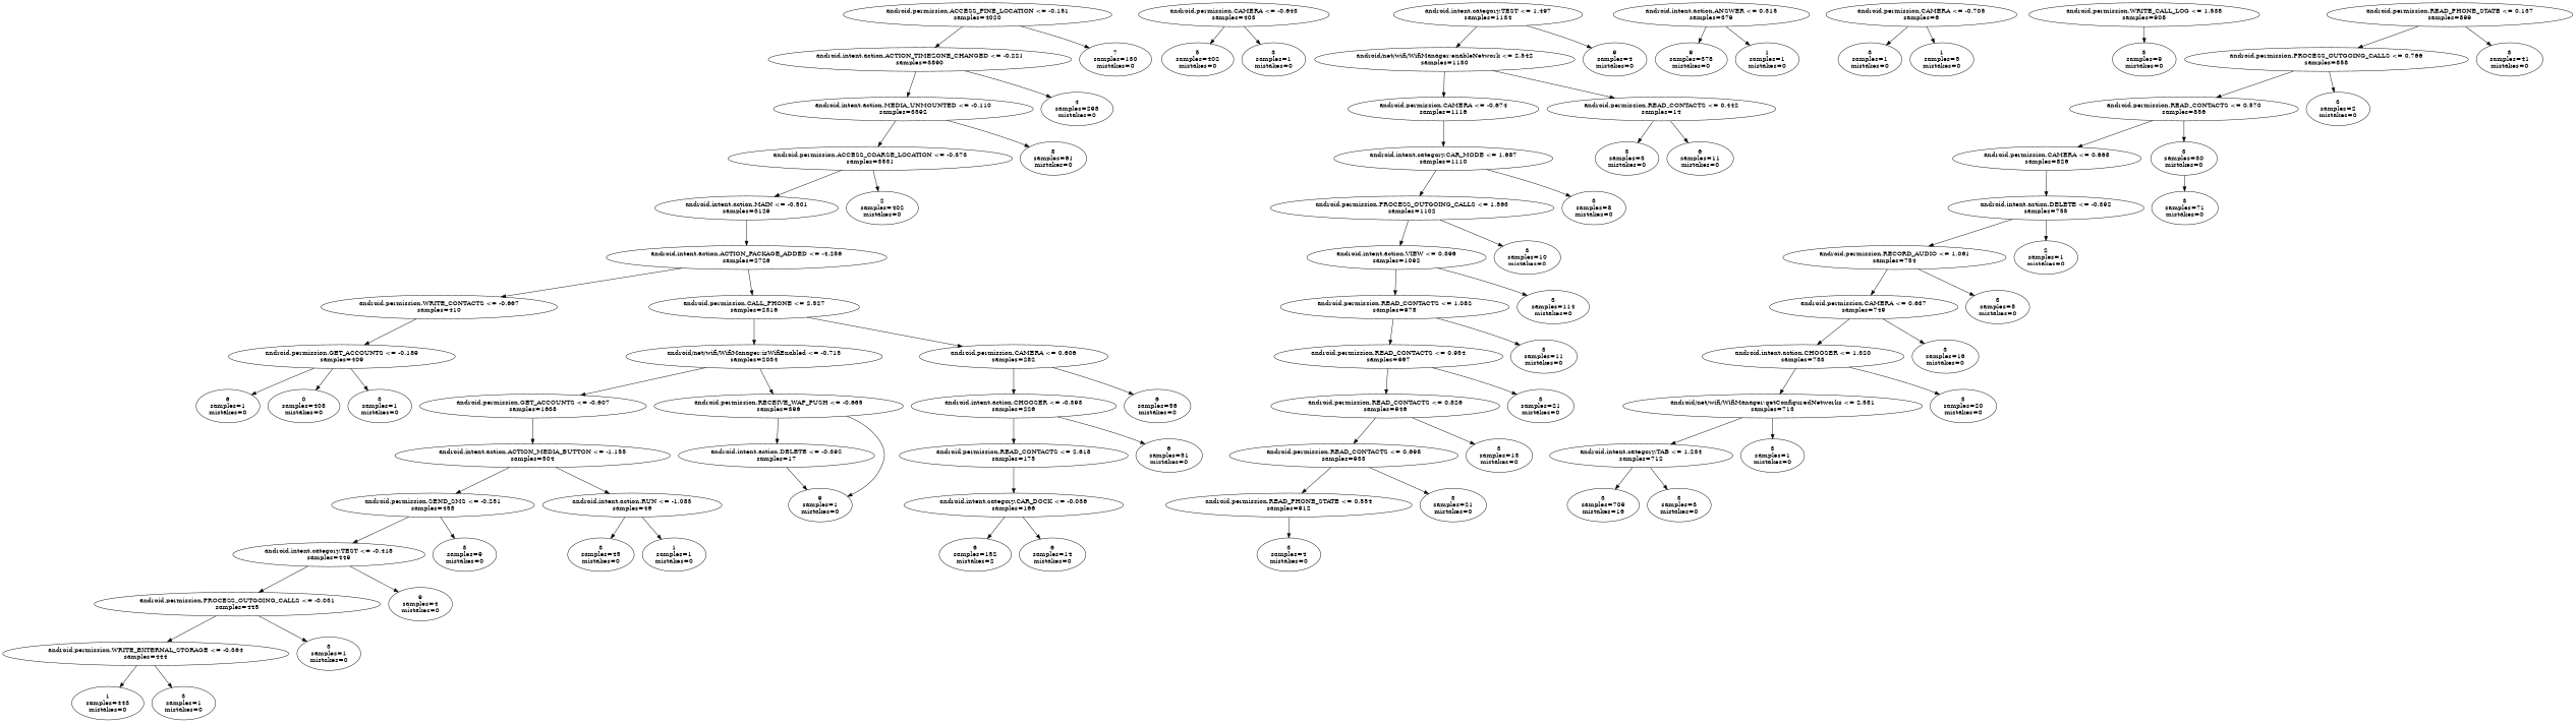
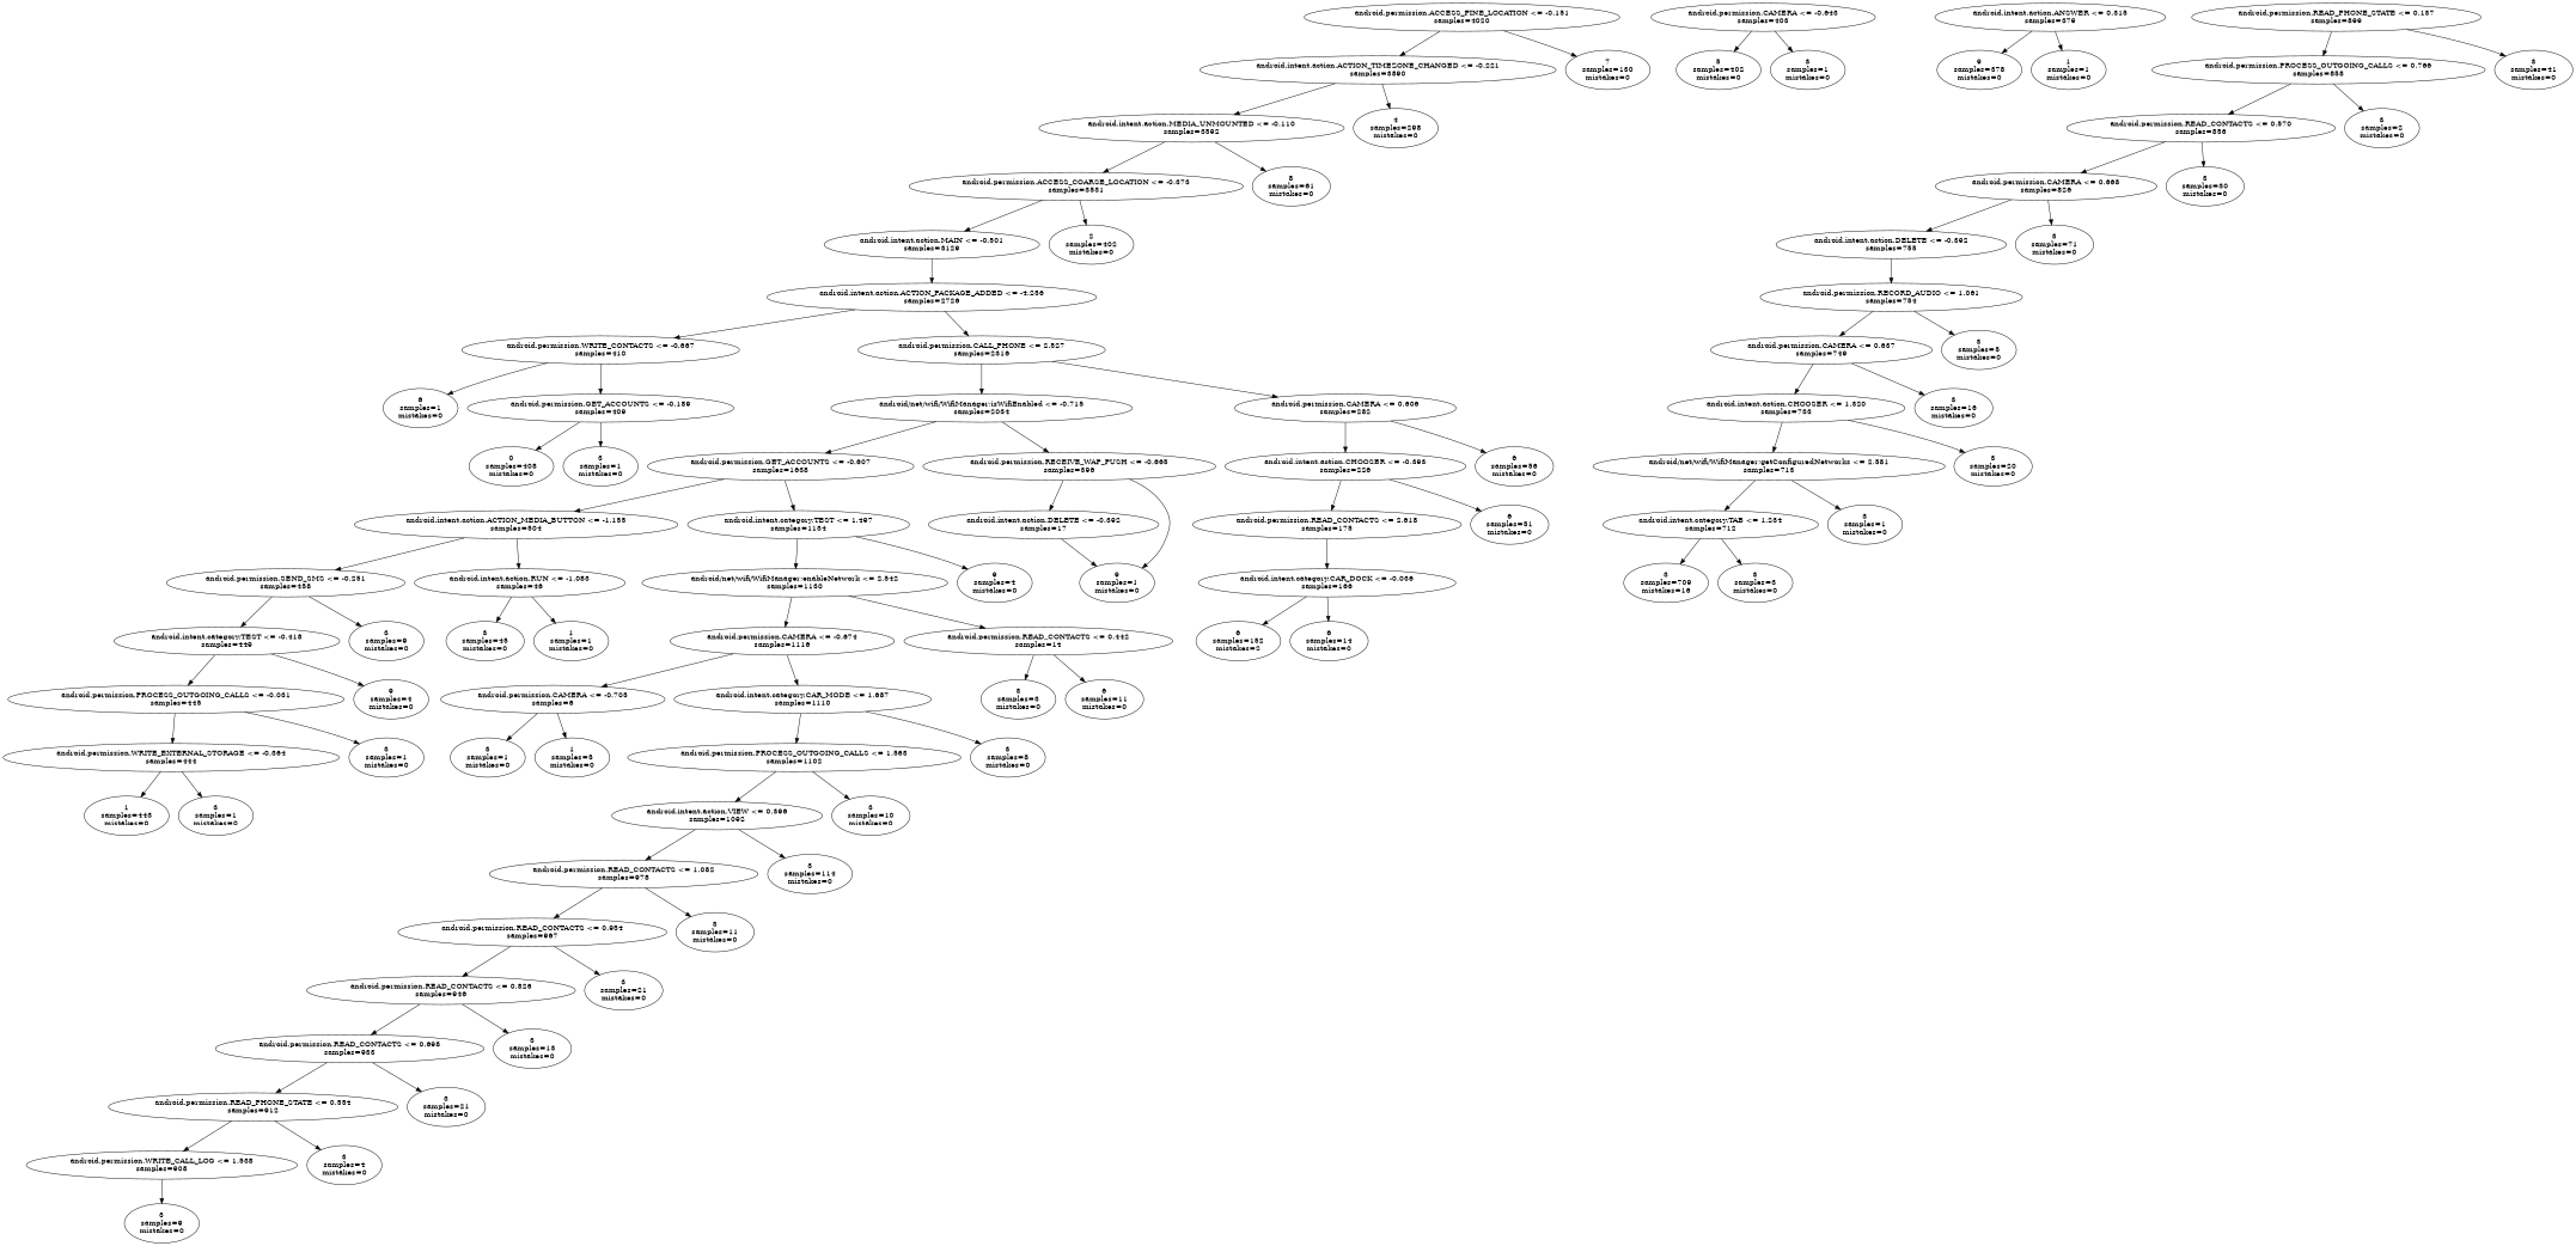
  digraph {
    n1 [label="android.permission.ACCESS_FINE_LOCATION <= -0.151\nsamples=\4020"]
    n2 [label="android.intent.action.ACTION_TIMEZONE_CHANGED <= -0.221\nsamples=\3890"]
    n3 [label="7\nsamples=\130\nmistakes=\0"]
    n4 [label="android.intent.action.MEDIA_UNMOUNTED <= -0.110\nsamples=\3592"]
    n5 [label="4\nsamples=\298\nmistakes=\0"]
    n6 [label="android.permission.ACCESS_COARSE_LOCATION <= -0.373\nsamples=\3531"]
    n7 [label="8\nsamples=\61\nmistakes=\0"]
    n8 [label="android.intent.action.MAIN <= -0.501\nsamples=\3129"]
    n9 [label="2\nsamples=\402\nmistakes=\0"]
    n10 [label="android.intent.action.ACTION_PACKAGE_ADDED <= -4.256\nsamples=\2726"]
    n11 [label="android.permission.WRITE_CONTACTS <= -0.667\nsamples=\410"]
    n12 [label="android.permission.CALL_PHONE <= 2.527\nsamples=\2316"]
    n13 [label="android.permission.CAMERA <= -0.643\nsamples=\403"]
    n14 [label="5\nsamples=\402\nmistakes=\0"]
    n15 [label="3\nsamples=\1\nmistakes=\0"]
    n16 [label="6\nsamples=\1\nmistakes=\0"]
    n17 [label="android.permission.GET_ACCOUNTS <= -0.189\nsamples=\409"]
    n18 [label="android/net/wifi/WifiManager;isWifiEnabled <= -0.715\nsamples=\2034"]
    n19 [label="android.permission.CAMERA <= 0.606\nsamples=\282"]
    n20 [label="0\nsamples=\408\nmistakes=\0"]
    n21 [label="3\nsamples=\1\nmistakes=\0"]
    n22 [label="android.permission.GET_ACCOUNTS <= -0.607\nsamples=\1638"]
    n23 [label="android.permission.RECEIVE_WAP_PUSH <= -0.665\nsamples=\396"]
    n24 [label="android.intent.action.CHOOSER <= -0.393\nsamples=\226"]
    n25 [label="6\nsamples=\56\nmistakes=\0"]
    n26 [label="android.intent.action.ACTION_MEDIA_BUTTON <= -1.155\nsamples=\504"]
    n27 [label="android.intent.category.TEST <= 1.497\nsamples=\1134"]
    n28 [label="android.intent.action.DELETE <= -0.392\nsamples=\17"]
    n29 [label="9\nsamples=\1\nmistakes=\0"]
    n30 [label="android.permission.READ_CONTACTS <= 2.618\nsamples=\175"]
    n31 [label="6\nsamples=\51\nmistakes=\0"]
    n32 [label="android.permission.SEND_SMS <= -0.251\nsamples=\458"]
    n33 [label="android.intent.action.RUN <= -1.083\nsamples=\46"]
    n34 [label="android/net/wifi/WifiManager;enableNetwork <= 2.542\nsamples=\1130"]
    n35 [label="9\nsamples=\4\nmistakes=\0"]
    n36 [label="android.intent.action.ANSWER <= 0.315\nsamples=\379"]
    n37 [label="9\nsamples=\378\nmistakes=\0"]
    n38 [label="1\nsamples=\1\nmistakes=\0"]
    n39 [label="android.intent.category.CAR_DOCK <= -0.036\nsamples=\166"]
    n40 [label="android.intent.category.TEST <= -0.418\nsamples=\449"]
    n41 [label="3\nsamples=\9\nmistakes=\0"]
    n42 [label="3\nsamples=\45\nmistakes=\0"]
    n43 [label="1\nsamples=\1\nmistakes=\0"]
    n44 [label="android.permission.CAMERA <= -0.674\nsamples=\1116"]
    n45 [label="android.permission.READ_CONTACTS <= 0.442\nsamples=\14"]
    n46 [label="6\nsamples=\152\nmistakes=\2"]
    n47 [label="6\nsamples=\14\nmistakes=\0"]
    n48 [label="android.permission.PROCESS_OUTGOING_CALLS <= -0.031\nsamples=\445"]
    n49 [label="9\nsamples=\4\nmistakes=\0"]
    n50 [label="android.permission.CAMERA <= -0.705\nsamples=\6"]
    n51 [label="android.intent.category.CAR_MODE <= 1.687\nsamples=\1110"]
    n52 [label="3\nsamples=\3\nmistakes=\0"]
    n53 [label="6\nsamples=\11\nmistakes=\0"]
    n54 [label="android.permission.WRITE_EXTERNAL_STORAGE <= -0.364\nsamples=\444"]
    n55 [label="3\nsamples=\1\nmistakes=\0"]
    n56 [label="3\nsamples=\1\nmistakes=\0"]
    n57 [label="1\nsamples=\5\nmistakes=\0"]
    n58 [label="android.permission.PROCESS_OUTGOING_CALLS <= 1.563\nsamples=\1102"]
    n59 [label="3\nsamples=\8\nmistakes=\0"]
    n60 [label="1\nsamples=\443\nmistakes=\0"]
    n61 [label="3\nsamples=\1\nmistakes=\0"]
    n62 [label="android.intent.action.VIEW <= 0.396\nsamples=\1092"]
    n63 [label="3\nsamples=\10\nmistakes=\0"]
    n64 [label="android.permission.READ_CONTACTS <= 1.082\nsamples=\978"]
    n65 [label="3\nsamples=\114\nmistakes=\0"]
    n66 [label="android.permission.READ_CONTACTS <= 0.954\nsamples=\967"]
    n67 [label="3\nsamples=\11\nmistakes=\0"]
    n68 [label="android.permission.READ_CONTACTS <= 0.826\nsamples=\946"]
    n69 [label="3\nsamples=\21\nmistakes=\0"]
    n70 [label="android.permission.READ_CONTACTS <= 0.698\nsamples=\933"]
    n71 [label="3\nsamples=\13\nmistakes=\0"]
    n72 [label="android.permission.READ_PHONE_STATE <= 0.554\nsamples=\912"]
    n73 [label="3\nsamples=\21\nmistakes=\0"]
    n74 [label="android.permission.WRITE_CALL_LOG <= 1.538\nsamples=\908"]
    n75 [label="3\nsamples=\4\nmistakes=\0"]
    n76 [label="3\nsamples=\9\nmistakes=\0"]
    n77 [label="android.permission.READ_PHONE_STATE <= 0.137\nsamples=\899"]
    n78 [label="android.permission.PROCESS_OUTGOING_CALLS <= 0.766\nsamples=\858"]
    n79 [label="3\nsamples=\41\nmistakes=\0"]
    n80 [label="android.permission.READ_CONTACTS <= 0.570\nsamples=\856"]
    n81 [label="3\nsamples=\2\nmistakes=\0"]
    n82 [label="android.permission.CAMERA <= 0.668\nsamples=\826"]
    n83 [label="3\nsamples=\30\nmistakes=\0"]
    n84 [label="android.intent.action.DELETE <= -0.392\nsamples=\755"]
    n85 [label="3\nsamples=\71\nmistakes=\0"]
    n86 [label="android.permission.RECORD_AUDIO <= 1.061\nsamples=\754"]
-   n87 [label="2\nsamples=\1\nmistakes=\0"]
    n88 [label="android.permission.CAMERA <= 0.637\nsamples=\749"]
    n89 [label="3\nsamples=\5\nmistakes=\0"]
    n90 [label="android.intent.action.CHOOSER <= 1.320\nsamples=\733"]
    n91 [label="3\nsamples=\16\nmistakes=\0"]
    n92 [label="android/net/wifi/WifiManager;getConfiguredNetworks <= 2.581\nsamples=\713"]
    n93 [label="3\nsamples=\20\nmistakes=\0"]
    n94 [label="android.intent.category.TAB <= 1.234\nsamples=\712"]
    n95 [label="3\nsamples=\1\nmistakes=\0"]
    n96 [label="3\nsamples=\709\nmistakes=\16"]
    n97 [label="3\nsamples=\3\nmistakes=\0"]
    n1 -> n2
    n1 -> n3
    n2 -> n4
    n2 -> n5
    n4 -> n6
    n4 -> n7
    n6 -> n8
    n6 -> n9
    n8 -> n10
    n10 -> n11
    n10 -> n12
-   n17 -> n16
+   n11 -> n16
    n11 -> n17
    n12 -> n18
    n12 -> n19
    n13 -> n14
    n13 -> n15
    n17 -> n20
    n17 -> n21
    n18 -> n22
    n18 -> n23
    n19 -> n24
    n19 -> n25
    n22 -> n26
+   n22 -> n27
    n23 -> n28
    n23 -> n29
    n24 -> n30
    n24 -> n31
    n26 -> n32
    n26 -> n33
    n27 -> n34
    n27 -> n35
    n28 -> n29
    n30 -> n39
    n32 -> n40
    n32 -> n41
    n33 -> n42
    n33 -> n43
    n34 -> n44
    n34 -> n45
    n36 -> n37
    n36 -> n38
    n39 -> n46
    n39 -> n47
    n40 -> n48
    n40 -> n49
+   n44 -> n50
    n44 -> n51
    n45 -> n52
    n45 -> n53
    n48 -> n54
    n48 -> n55
    n50 -> n56
    n50 -> n57
    n51 -> n58
    n51 -> n59
    n54 -> n60
    n54 -> n61
    n58 -> n62
    n58 -> n63
    n62 -> n64
    n62 -> n65
    n64 -> n66
    n64 -> n67
    n66 -> n68
    n66 -> n69
    n68 -> n70
    n68 -> n71
    n70 -> n72
    n70 -> n73
+   n72 -> n74
    n72 -> n75
    n74 -> n76
    n77 -> n78
    n77 -> n79
    n78 -> n80
    n78 -> n81
    n80 -> n82
    n80 -> n83
    n82 -> n84
-   n83 -> n85
+   n82 -> n85
    n84 -> n86
-   n84 -> n87
    n86 -> n88
    n86 -> n89
    n88 -> n90
    n88 -> n91
    n90 -> n92
    n90 -> n93
    n92 -> n94
    n92 -> n95
    n94 -> n96
    n94 -> n97
  }
